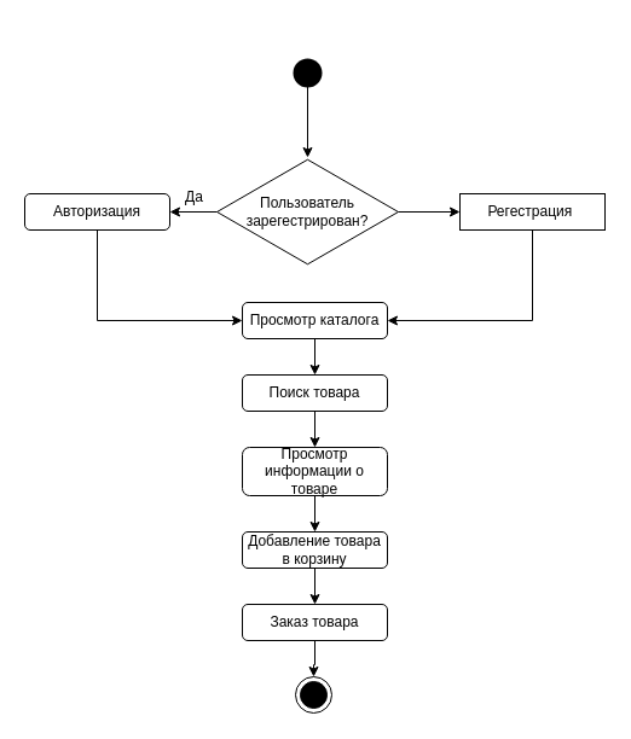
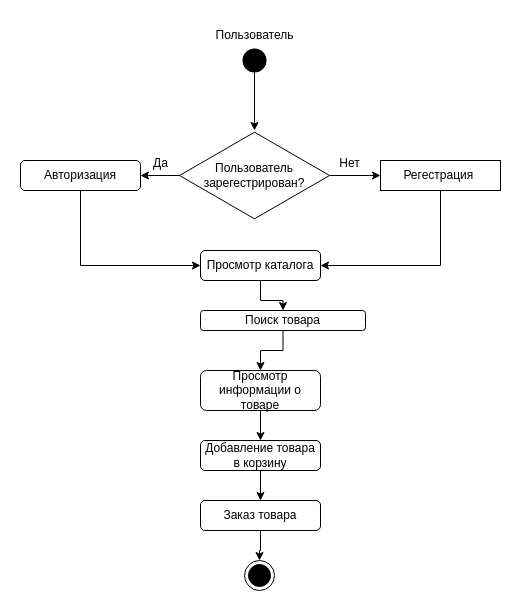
  <mxCell id="0" />
  <mxCell id="1" parent="0" />
  <mxCell id="2" value="" style="edgeStyle=orthogonalEdgeStyle;rounded=0;orthogonalLoop=1;jettySize=auto;html=1;" parent="1" source="3" target="8" edge="1"><mxGeometry relative="1" as="geometry" /></mxCell>
  <mxCell id="3" value="" style="shape=waypoint;sketch=0;fillStyle=solid;size=6;pointerEvents=1;points=[];fillColor=none;resizable=0;rotatable=0;perimeter=centerPerimeter;snapToPoint=1;strokeWidth=10;" parent="1" vertex="1"><mxGeometry x="244" y="50" width="20" height="20" as="geometry" /></mxCell>
+ <mxCell id="4" value="Пользователь" style="text;html=1;align=center;verticalAlign=middle;resizable=0;points=[];autosize=1;strokeColor=none;fillColor=none;" parent="1" vertex="1"><mxGeometry x="204" y="20" width="100" height="30" as="geometry" /></mxCell>
  <mxCell id="5" value="" style="ellipse;html=1;shape=endState;fillColor=#000000;strokeColor=#000000;" parent="1" vertex="1"><mxGeometry x="244" y="560" width="30" height="30" as="geometry" /></mxCell>
  <mxCell id="6" value="" style="edgeStyle=orthogonalEdgeStyle;rounded=0;orthogonalLoop=1;jettySize=auto;html=1;" parent="1" source="8" target="12" edge="1"><mxGeometry relative="1" as="geometry" /></mxCell>
  <mxCell id="7" value="" style="edgeStyle=orthogonalEdgeStyle;rounded=0;orthogonalLoop=1;jettySize=auto;html=1;" parent="1" source="8" target="10" edge="1"><mxGeometry relative="1" as="geometry" /></mxCell>
  <mxCell id="8" value="Пользователь зарегестрирован?" style="html=1;whiteSpace=wrap;aspect=fixed;shape=isoRectangle;" parent="1" vertex="1"><mxGeometry x="179" y="130" width="150" height="90" as="geometry" /></mxCell>
  <mxCell id="9" style="edgeStyle=orthogonalEdgeStyle;rounded=0;orthogonalLoop=1;jettySize=auto;html=1;" parent="1" source="10" target="14" edge="1"><mxGeometry relative="1" as="geometry"><Array as="points"><mxPoint x="440" y="265" /></Array></mxGeometry></mxCell>
  <mxCell id="10" value="Регестрация&amp;nbsp;" style="whiteSpace=wrap;html=1;rounded=0;" parent="1" vertex="1"><mxGeometry x="380" y="160" width="120" height="30" as="geometry" /></mxCell>
  <mxCell id="11" style="edgeStyle=orthogonalEdgeStyle;rounded=0;orthogonalLoop=1;jettySize=auto;html=1;entryX=0;entryY=0.5;entryDx=0;entryDy=0;" parent="1" source="12" target="14" edge="1"><mxGeometry relative="1" as="geometry"><Array as="points"><mxPoint x="80" y="265" /></Array></mxGeometry></mxCell>
  <mxCell id="12" value="Авторизация" style="rounded=1;whiteSpace=wrap;html=1;" parent="1" vertex="1"><mxGeometry x="20" y="160" width="120" height="30" as="geometry" /></mxCell>
  <mxCell id="13" style="edgeStyle=orthogonalEdgeStyle;rounded=0;orthogonalLoop=1;jettySize=auto;html=1;exitX=0.5;exitY=1;exitDx=0;exitDy=0;" parent="1" source="14" target="16" edge="1"><mxGeometry relative="1" as="geometry" /></mxCell>
  <mxCell id="14" value="Просмотр каталога" style="rounded=1;whiteSpace=wrap;html=1;" parent="1" vertex="1"><mxGeometry x="200" y="250" width="120" height="30" as="geometry" /></mxCell>
  <mxCell id="15" style="edgeStyle=orthogonalEdgeStyle;rounded=0;orthogonalLoop=1;jettySize=auto;html=1;entryX=0.5;entryY=0;entryDx=0;entryDy=0;" parent="1" source="16" target="18" edge="1"><mxGeometry relative="1" as="geometry" /></mxCell>
- <mxCell id="16" value="Поиск товара" style="rounded=1;whiteSpace=wrap;html=1;" parent="1" vertex="1"><mxGeometry x="200" y="310" width="120" height="30" as="geometry" /></mxCell>
+ <mxCell id="16" value="Поиск товара" style="rounded=1;whiteSpace=wrap;html=1;" parent="1" vertex="1"><mxGeometry x="200" y="310" width="165" height="20" as="geometry" /></mxCell>
  <mxCell id="17" style="edgeStyle=orthogonalEdgeStyle;rounded=0;orthogonalLoop=1;jettySize=auto;html=1;entryX=0.5;entryY=0;entryDx=0;entryDy=0;" parent="1" source="18" target="20" edge="1"><mxGeometry relative="1" as="geometry" /></mxCell>
  <mxCell id="18" value="Просмотр информации о товаре" style="rounded=1;whiteSpace=wrap;html=1;" parent="1" vertex="1"><mxGeometry x="200" y="370" width="120" height="40" as="geometry" /></mxCell>
  <mxCell id="19" value="" style="edgeStyle=orthogonalEdgeStyle;rounded=0;orthogonalLoop=1;jettySize=auto;html=1;" parent="1" source="20" target="22" edge="1"><mxGeometry relative="1" as="geometry" /></mxCell>
  <mxCell id="20" value="Добавление товара в корзину" style="rounded=1;whiteSpace=wrap;html=1;" parent="1" vertex="1"><mxGeometry x="200" y="440" width="120" height="30" as="geometry" /></mxCell>
  <mxCell id="21" value="" style="edgeStyle=orthogonalEdgeStyle;rounded=0;orthogonalLoop=1;jettySize=auto;html=1;" parent="1" source="22" target="5" edge="1"><mxGeometry relative="1" as="geometry" /></mxCell>
  <mxCell id="22" value="Заказ товара" style="rounded=1;whiteSpace=wrap;html=1;" parent="1" vertex="1"><mxGeometry x="200" y="500" width="120" height="30" as="geometry" /></mxCell>
  <mxCell id="23" value="Да" style="text;html=1;align=center;verticalAlign=middle;resizable=0;points=[];autosize=1;strokeColor=none;fillColor=none;" parent="1" vertex="1"><mxGeometry x="140" y="148" width="40" height="30" as="geometry" /></mxCell>
+ <mxCell id="24" value="Нет" style="text;html=1;align=center;verticalAlign=middle;resizable=0;points=[];autosize=1;strokeColor=none;fillColor=none;" parent="1" vertex="1"><mxGeometry x="329" y="148" width="40" height="30" as="geometry" /></mxCell>
